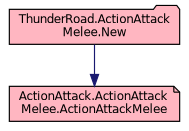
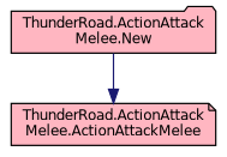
  digraph {
    rankdir=TB
    node [color=black fillcolor=lightpink fontname=Helvetica fontsize=10 style=filled]
    n1 [fontcolor=black height=0.2 label="ThunderRoad.ActionAttack\lMelee.New" shape=folder width=0.4]
-   n2 [height=0.2 label="ActionAttack.ActionAttack\lMelee.ActionAttackMelee" shape=note width=0.4]
+   n2 [height=0.2 label="ThunderRoad.ActionAttack\lMelee.ActionAttackMelee" shape=note width=0.4]
    n1 -> n2 [color=midnightblue fontname=Helvetica fontsize=10 labelfontname=Helvetica labelfontsize=10 style=solid]
  }
